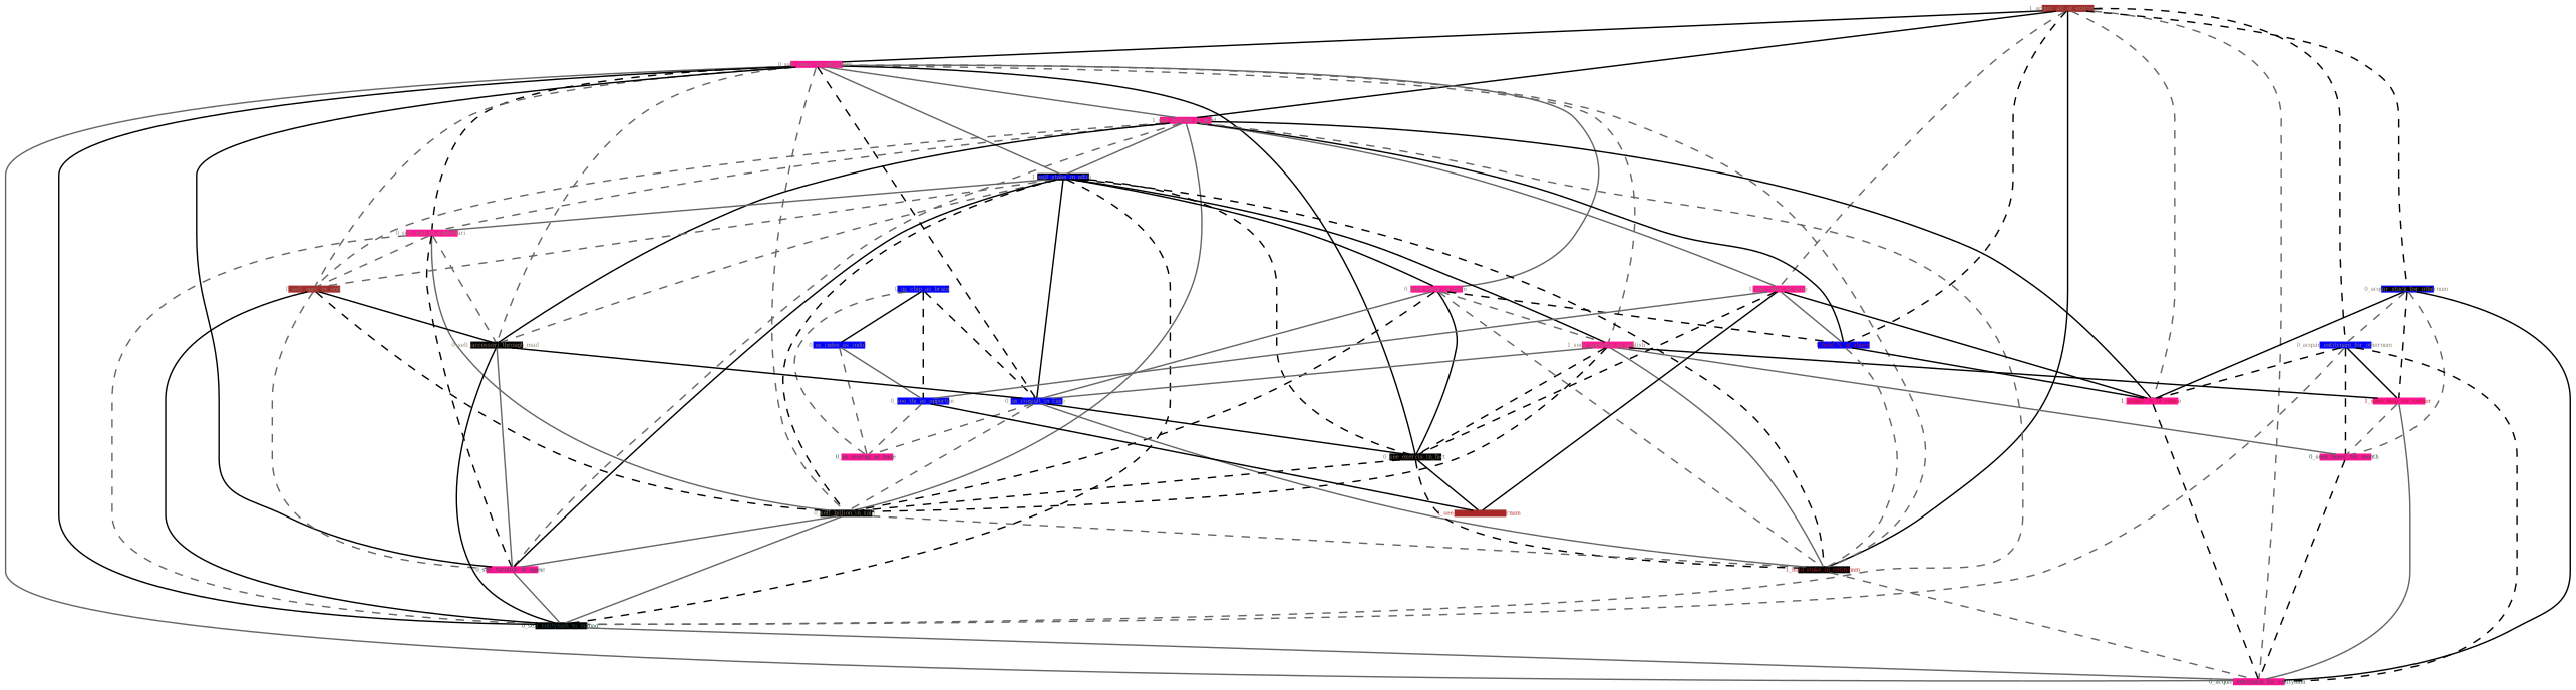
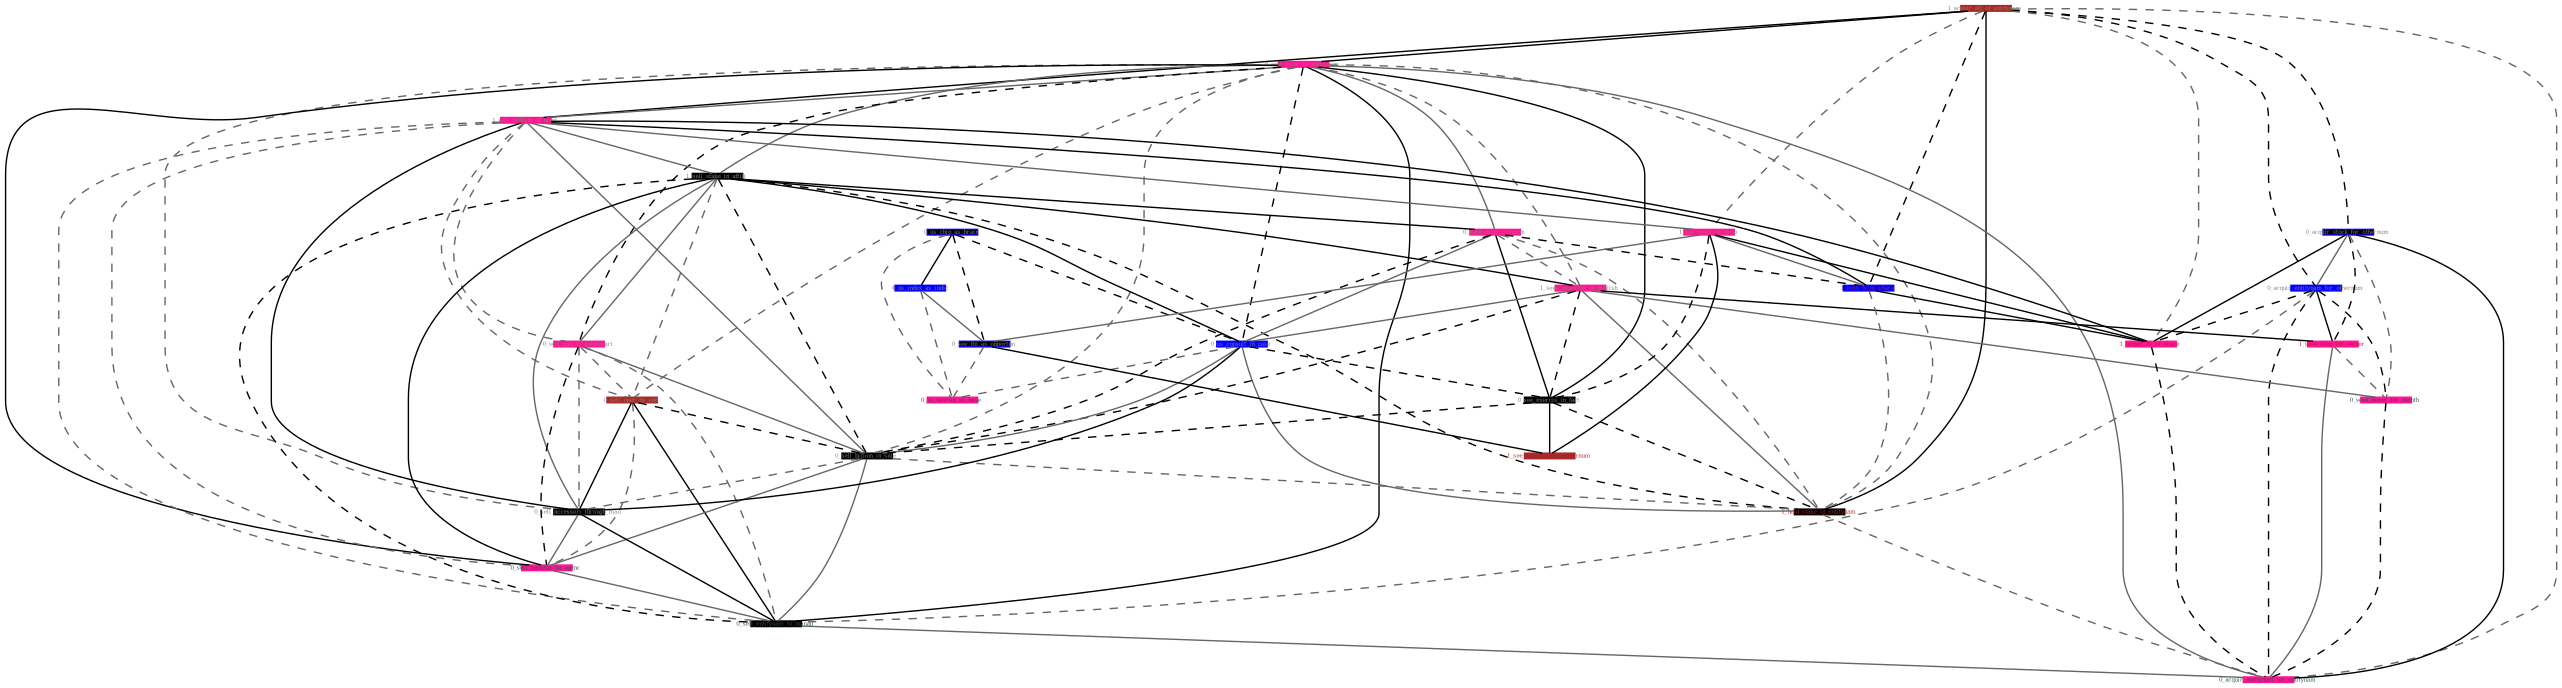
  graph {
    node [color=deeppink fixedsize=true fontcolor="#8b7d6b" fontsize=4 shape=polygon style=filled]
    edge [color=gray40 style=dashed w=1]
-   "0_us_chip_as_brain " [color=blue height=.06 width=.5]
+   "0_us_chip_as_brain " [color=blue height=.06 width=.5 fillcolor=black]
    "1_acquir_all_of_entitynam " [color=brown height=.06 width=.5]
    "0_acquir_stock_for_othernum " [color=blue fillcolor=black height=.06 width=.5]
    "0_sell_insur_in_entitynam " [height=.06 width=.5]
    "1_sell_million_of_bond " [height=.06 width=.5]
-   "1_sell_stake_in_affili " [color=black height=.06 width=.5 fillcolor=blue]
+   "1_sell_stake_in_affili " [color=black height=.06 width=.5]
    "0_acquir_entitynam_for_othernum " [color=blue height=.06 width=.5]
    "0_sell_unit_to_subsidiari " [height=.06 width=.5]
    "0_hold_secur_in_term " [height=.06 width=.5]
    "1_seek_opportun_in_publish " [height=.06 width=.5]
    "0_sell_oper_by_end " [color=brown height=.06 width=.5]
-   "0_us_index_as_indic " [color=blue height=.06 width=.5]
+   "0_us_index_as_indic " [color=blue height=.06 width=.5 label="4_us_index_as_indic"]
    "0_us_consult_in_case " [color=blue height=.06 width=.5]
    "1_see_veloc_of_drop " [height=.06 width=.5]
    "0_see_exercis_in_fact " [color=black height=.06 width=.5]
    "0_sell_billion_in_sale " [color=black height=.06 width=.5]
    "0_sell_accessori_through_mail " [color=black height=.06 width=.5]
-   "0_see_thi_as_opportun " [color=blue height=.06 width=.5]
+   "0_see_thi_as_opportun " [color=blue height=.06 width=.5 fillcolor=black]
    "1_hold_%_of_share " [color=blue fontcolor="#b22222" height=.06 width=.5]
    "1_hold_stake_in_entitynam " [color=black fontcolor="#b22222" height=.06 width=.5]
    "1_seek_help_for_owner " [fontcolor="#b22222" height=.06 width=.5]
    "1_acquir_%_of_share " [fontcolor="#b22222" height=.06 width=.5]
    "1_see_support_until_yearnum " [color=brown fontcolor="#b22222" height=.06 width=.5]
    "0_us_averag_as_base " [fontcolor="#2f4f4f" height=.06 width=.5]
    "0_acquir_entitynam_for_entitynam " [fontcolor="#2f4f4f" height=.06 width=.5]
    "0_seek_buyer_for_month " [fontcolor="#2f4f4f" height=.06 width=.5]
    "0_sell_furnitur_to_agenc " [fontcolor="#2f4f4f" height=.06 width=.5]
    "0_sell_entitynam_to_manag " [color=black fontcolor="#2f4f4f" height=.06 width=.5]
    subgraph sub_1 {
      "0_us_chip_as_brain "
      "1_acquir_all_of_entitynam "
      "0_acquir_stock_for_othernum "
      "0_sell_insur_in_entitynam "
      "1_sell_million_of_bond "
      "1_sell_stake_in_affili "
      "0_acquir_entitynam_for_othernum "
      "0_sell_unit_to_subsidiari "
      "0_hold_secur_in_term "
      "1_seek_opportun_in_publish "
      "0_sell_oper_by_end "
      "0_us_index_as_indic "
      "0_us_consult_in_case "
      "1_see_veloc_of_drop "
      "0_see_exercis_in_fact "
      "0_sell_billion_in_sale "
      "0_sell_accessori_through_mail "
      "0_see_thi_as_opportun "
    }
    subgraph sub_2 {
      "1_hold_%_of_share "
      "1_hold_stake_in_entitynam "
      "1_seek_help_for_owner "
      "1_acquir_%_of_share "
      "1_see_support_until_yearnum "
    }
    "0_us_chip_as_brain " -- "0_us_index_as_indic " [color=black style=solid w=2]
    "0_us_chip_as_brain " -- "0_us_consult_in_case " [color=black]
    "0_us_chip_as_brain " -- "0_see_thi_as_opportun " [color=black]
    "0_us_chip_as_brain " -- "0_us_averag_as_base " [w=2]
    "1_acquir_all_of_entitynam " -- "0_acquir_stock_for_othernum " [color=black]
    "1_acquir_all_of_entitynam " -- "0_sell_insur_in_entitynam " [color=black style=solid]
    "1_acquir_all_of_entitynam " -- "1_sell_million_of_bond " [color=black style=solid]
    "1_acquir_all_of_entitynam " -- "0_acquir_entitynam_for_othernum " [color=black]
    "1_acquir_all_of_entitynam " -- "1_see_veloc_of_drop "
    "1_acquir_all_of_entitynam " -- "1_hold_%_of_share " [color=black]
    "1_acquir_all_of_entitynam " -- "1_hold_stake_in_entitynam " [color=black style=solid]
    "1_acquir_all_of_entitynam " -- "1_acquir_%_of_share " [w=2]
    "1_acquir_all_of_entitynam " -- "0_acquir_entitynam_for_entitynam " [w=2]
-   "0_acquir_stock_for_othernum " -- "0_acquir_entitynam_for_othernum " [w=3]
+   "0_acquir_stock_for_othernum " -- "0_acquir_entitynam_for_othernum " [style=solid w=3]
    "0_acquir_stock_for_othernum " -- "1_seek_help_for_owner " [color=black]
    "0_acquir_stock_for_othernum " -- "1_acquir_%_of_share " [color=black style=solid]
    "0_acquir_stock_for_othernum " -- "0_acquir_entitynam_for_entitynam " [color=black style=solid w=2]
    "0_acquir_stock_for_othernum " -- "0_seek_buyer_for_month "
    "0_sell_insur_in_entitynam " -- "1_sell_million_of_bond " [style=solid]
    "0_sell_insur_in_entitynam " -- "1_sell_stake_in_affili " [style=solid w=2]
    "0_sell_insur_in_entitynam " -- "0_sell_unit_to_subsidiari " [color=black]
    "0_sell_insur_in_entitynam " -- "0_hold_secur_in_term " [style=solid]
    "0_sell_insur_in_entitynam " -- "1_seek_opportun_in_publish "
    "0_sell_insur_in_entitynam " -- "0_sell_oper_by_end "
    "0_sell_insur_in_entitynam " -- "0_us_consult_in_case " [color=black]
    "0_sell_insur_in_entitynam " -- "0_see_exercis_in_fact " [color=black style=solid]
    "0_sell_insur_in_entitynam " -- "0_sell_billion_in_sale " [w=2]
    "0_sell_insur_in_entitynam " -- "0_sell_accessori_through_mail "
    "0_sell_insur_in_entitynam " -- "1_hold_stake_in_entitynam " [w=2]
    "0_sell_insur_in_entitynam " -- "0_acquir_entitynam_for_entitynam " [style=solid]
    "0_sell_insur_in_entitynam " -- "0_sell_furnitur_to_agenc " [color=black style=solid]
    "0_sell_insur_in_entitynam " -- "0_sell_entitynam_to_manag " [color=black style=solid]
    "1_sell_million_of_bond " -- "1_sell_stake_in_affili " [style=solid]
    "1_sell_million_of_bond " -- "0_sell_unit_to_subsidiari "
    "1_sell_million_of_bond " -- "0_sell_oper_by_end "
    "1_sell_million_of_bond " -- "1_see_veloc_of_drop " [style=solid]
    "1_sell_million_of_bond " -- "0_sell_billion_in_sale " [style=solid]
    "1_sell_million_of_bond " -- "0_sell_accessori_through_mail " [color=black style=solid]
    "1_sell_million_of_bond " -- "1_hold_%_of_share " [color=black style=solid]
    "1_sell_million_of_bond " -- "1_acquir_%_of_share " [color=black style=solid]
    "1_sell_million_of_bond " -- "0_sell_furnitur_to_agenc "
    "1_sell_million_of_bond " -- "0_sell_entitynam_to_manag "
    "1_sell_stake_in_affili " -- "0_sell_unit_to_subsidiari " [style=solid]
    "1_sell_stake_in_affili " -- "0_hold_secur_in_term " [color=black style=solid]
    "1_sell_stake_in_affili " -- "1_seek_opportun_in_publish " [color=black style=solid]
    "1_sell_stake_in_affili " -- "0_sell_oper_by_end "
    "1_sell_stake_in_affili " -- "0_us_consult_in_case " [color=black style=solid]
-   "1_sell_stake_in_affili " -- "0_see_exercis_in_fact " [color=black]
    "1_sell_stake_in_affili " -- "0_sell_billion_in_sale " [color=black w=2]
-   "1_sell_stake_in_affili " -- "0_sell_accessori_through_mail "
+   "1_sell_stake_in_affili " -- "0_sell_accessori_through_mail " [style=solid]
    "1_sell_stake_in_affili " -- "1_hold_stake_in_entitynam " [color=black w=2]
    "1_sell_stake_in_affili " -- "0_sell_furnitur_to_agenc " [color=black style=solid]
    "1_sell_stake_in_affili " -- "0_sell_entitynam_to_manag " [color=black]
    "0_acquir_entitynam_for_othernum " -- "1_seek_help_for_owner " [color=black style=solid]
    "0_acquir_entitynam_for_othernum " -- "1_acquir_%_of_share " [color=black]
    "0_acquir_entitynam_for_othernum " -- "0_acquir_entitynam_for_entitynam " [color=black w=3]
    "0_acquir_entitynam_for_othernum " -- "0_seek_buyer_for_month " [color=black]
    "0_acquir_entitynam_for_othernum " -- "0_sell_entitynam_to_manag "
    "0_sell_unit_to_subsidiari " -- "0_sell_oper_by_end "
    "0_sell_unit_to_subsidiari " -- "0_sell_billion_in_sale " [style=solid]
    "0_sell_unit_to_subsidiari " -- "0_sell_accessori_through_mail "
    "0_sell_unit_to_subsidiari " -- "0_sell_furnitur_to_agenc " [color=black w=2]
    "0_sell_unit_to_subsidiari " -- "0_sell_entitynam_to_manag " [w=2]
    "0_hold_secur_in_term " -- "1_seek_opportun_in_publish "
    "0_hold_secur_in_term " -- "0_us_consult_in_case " [style=solid]
    "0_hold_secur_in_term " -- "0_see_exercis_in_fact " [color=black style=solid]
    "0_hold_secur_in_term " -- "0_sell_billion_in_sale " [color=black]
    "0_hold_secur_in_term " -- "1_hold_%_of_share " [color=black]
    "0_hold_secur_in_term " -- "1_hold_stake_in_entitynam " [w=2]
    "1_seek_opportun_in_publish " -- "0_us_consult_in_case " [style=solid]
    "1_seek_opportun_in_publish " -- "0_see_exercis_in_fact " [color=black]
    "1_seek_opportun_in_publish " -- "0_sell_billion_in_sale " [color=black]
    "1_seek_opportun_in_publish " -- "1_hold_stake_in_entitynam " [style=solid]
    "1_seek_opportun_in_publish " -- "1_seek_help_for_owner " [color=black style=solid]
    "1_seek_opportun_in_publish " -- "0_seek_buyer_for_month " [style=solid]
    "0_sell_oper_by_end " -- "0_sell_billion_in_sale " [color=black]
    "0_sell_oper_by_end " -- "0_sell_accessori_through_mail " [color=black style=solid]
    "0_sell_oper_by_end " -- "0_sell_furnitur_to_agenc "
    "0_sell_oper_by_end " -- "0_sell_entitynam_to_manag " [color=black style=solid]
    "0_us_index_as_indic " -- "0_see_thi_as_opportun " [style=solid]
    "0_us_index_as_indic " -- "0_us_averag_as_base " [w=2]
-   "0_us_consult_in_case " -- "0_see_exercis_in_fact " [color=black style=solid]
-   "0_us_consult_in_case " -- "0_sell_billion_in_sale "
+   "0_us_consult_in_case " -- "0_see_exercis_in_fact " [color=black]
+   "0_us_consult_in_case " -- "0_sell_billion_in_sale " [style=solid]
    "0_us_consult_in_case " -- "1_hold_stake_in_entitynam " [style=solid]
    "0_us_consult_in_case " -- "0_us_averag_as_base "
    "1_see_veloc_of_drop " -- "0_see_exercis_in_fact " [color=black]
    "1_see_veloc_of_drop " -- "0_see_thi_as_opportun " [style=solid]
    "1_see_veloc_of_drop " -- "1_hold_%_of_share " [style=solid]
    "1_see_veloc_of_drop " -- "1_acquir_%_of_share " [color=black style=solid]
    "1_see_veloc_of_drop " -- "1_see_support_until_yearnum " [color=black style=solid]
    "0_see_exercis_in_fact " -- "0_sell_billion_in_sale " [color=black]
    "0_see_exercis_in_fact " -- "1_hold_stake_in_entitynam " [color=black]
    "0_see_exercis_in_fact " -- "1_see_support_until_yearnum " [color=black style=solid]
+   "0_sell_billion_in_sale " -- "0_sell_accessori_through_mail "
    "0_sell_billion_in_sale " -- "1_hold_stake_in_entitynam "
    "0_sell_billion_in_sale " -- "0_sell_furnitur_to_agenc " [style=solid]
    "0_sell_billion_in_sale " -- "0_sell_entitynam_to_manag " [style=solid]
    "0_sell_accessori_through_mail " -- "0_us_consult_in_case " [color=black style=solid]
    "0_sell_accessori_through_mail " -- "0_sell_furnitur_to_agenc " [style=solid]
    "0_sell_accessori_through_mail " -- "0_sell_entitynam_to_manag " [color=black style=solid]
    "0_see_thi_as_opportun " -- "1_see_support_until_yearnum " [color=black style=solid]
    "0_see_thi_as_opportun " -- "0_us_averag_as_base "
    "1_hold_%_of_share " -- "1_hold_stake_in_entitynam "
    "1_hold_%_of_share " -- "1_acquir_%_of_share " [color=black style=solid w=3]
    "1_hold_stake_in_entitynam " -- "0_acquir_entitynam_for_entitynam "
    "1_seek_help_for_owner " -- "0_acquir_entitynam_for_entitynam " [style=solid]
    "1_seek_help_for_owner " -- "0_seek_buyer_for_month " [w=2]
    "1_acquir_%_of_share " -- "0_acquir_entitynam_for_entitynam " [color=black]
    "0_seek_buyer_for_month " -- "0_acquir_entitynam_for_entitynam " [color=black]
    "0_sell_furnitur_to_agenc " -- "0_sell_entitynam_to_manag " [style=solid w=2]
    "0_sell_entitynam_to_manag " -- "0_acquir_entitynam_for_entitynam " [style=solid]
  }
